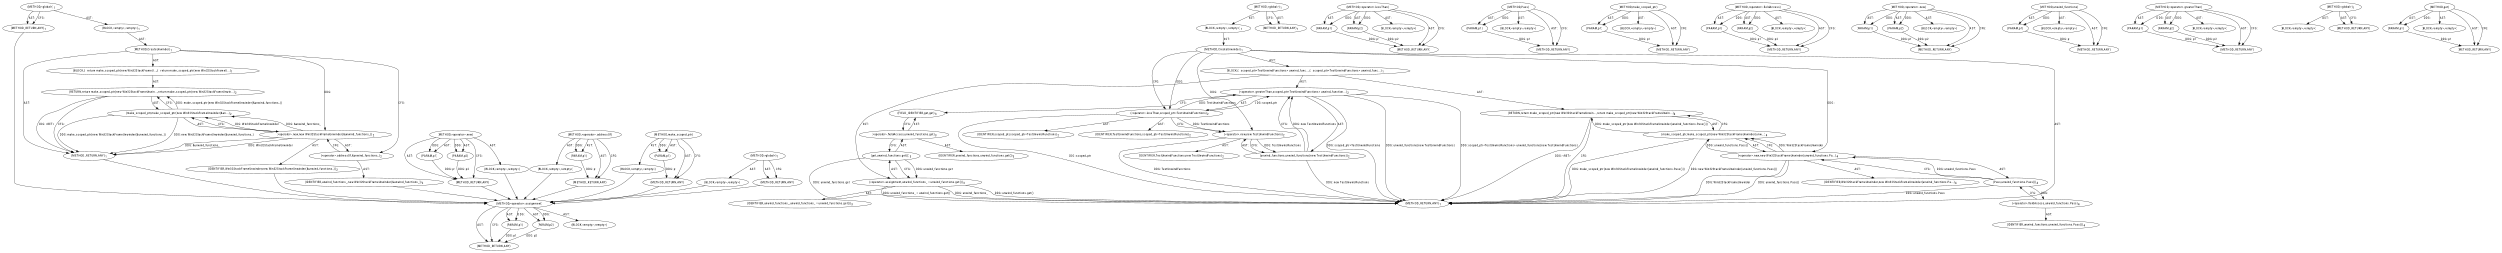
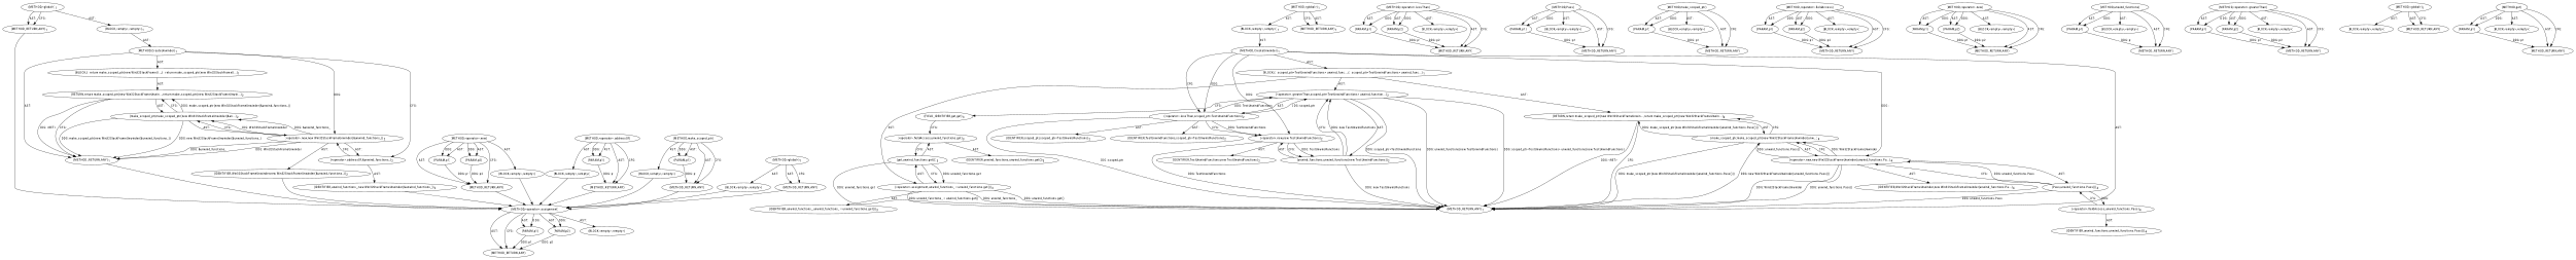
  digraph {
    fontname="Roboto Condensed"
    node [fontname="Roboto Condensed"]
    edge [fontname="Roboto Condensed"]
    n1 [label=<(METHOD,&lt;global&gt;)<SUB>1</SUB>>]
    n2 [label=<(BLOCK,&lt;empty&gt;,&lt;empty&gt;)<SUB>1</SUB>>]
    n3 [label=<(METHOD_RETURN,ANY)<SUB>1</SUB>>]
    n4 [label=<(METHOD,CreateUnwinder)<SUB>1</SUB>>]
    n5 [label=<(METHOD,&lt;operator&gt;.assignment)>]
    n6 [label=<(BLOCK,{   return make_scoped_ptr(new Win32StackFrameU...,{   return make_scoped_ptr(new Win32StackFrameU...)<SUB>1</SUB>>]
    n7 [label=<(&lt;operator&gt;.new,new Win32StackFrameUnwinder(&amp;unwind_functions_))<SUB>2</SUB>>]
    n8 [label=<(&lt;operator&gt;.addressOf,&amp;unwind_functions_)<SUB>2</SUB>>]
    n9 [label=<(METHOD_RETURN,ANY)<SUB>1</SUB>>]
    n10 [label=<(RETURN,return make_scoped_ptr(new Win32StackFrameUnwin...,return make_scoped_ptr(new Win32StackFrameUnwin...)<SUB>2</SUB>>]
    n11 [label=<(make_scoped_ptr,make_scoped_ptr(new Win32StackFrameUnwinder(&amp;un...)<SUB>2</SUB>>]
    n12 [label=<(IDENTIFIER,Win32StackFrameUnwinder,new Win32StackFrameUnwinder(&amp;unwind_functions_))<SUB>2</SUB>>]
    n13 [label=<(IDENTIFIER,unwind_functions_,new Win32StackFrameUnwinder(&amp;unwind_functions_))<SUB>2</SUB>>]
    n14 [label=<(PARAM,p1)>]
    n15 [label=<(PARAM,p2)>]
    n16 [label=<(BLOCK,&lt;empty&gt;,&lt;empty&gt;)>]
    n17 [label=<(METHOD_RETURN,ANY)>]
    n18 [label=<(METHOD,&lt;operator&gt;.new)>]
    n19 [label=<(PARAM,p1)>]
    n20 [label=<(PARAM,p2)>]
    n21 [label=<(BLOCK,&lt;empty&gt;,&lt;empty&gt;)>]
    n22 [label=<(METHOD_RETURN,ANY)>]
    n23 [label=<(METHOD,&lt;operator&gt;.addressOf)>]
    n24 [label=<(PARAM,p1)>]
    n25 [label=<(BLOCK,&lt;empty&gt;,&lt;empty&gt;)>]
    n26 [label=<(METHOD_RETURN,ANY)>]
    n27 [label=<(METHOD,make_scoped_ptr)>]
    n28 [label=<(PARAM,p1)>]
    n29 [label=<(BLOCK,&lt;empty&gt;,&lt;empty&gt;)>]
    n30 [label=<(METHOD_RETURN,ANY)>]
    n31 [label=<(METHOD,&lt;global&gt;)<SUB>1</SUB>>]
    n32 [label=<(BLOCK,&lt;empty&gt;,&lt;empty&gt;)>]
    n33 [label=<(METHOD_RETURN,ANY)>]
    n34 [label=<(METHOD,&lt;global&gt;)<SUB>1</SUB>>]
    n35 [label=<(BLOCK,&lt;empty&gt;,&lt;empty&gt;)<SUB>1</SUB>>]
    n36 [label=<(METHOD_RETURN,ANY)<SUB>1</SUB>>]
    n37 [label=<(METHOD,CreateUnwinder)<SUB>1</SUB>>]
    n38 [label=<(BLOCK,{   scoped_ptr&lt;TestUnwindFunctions&gt; unwind_func...,{   scoped_ptr&lt;TestUnwindFunctions&gt; unwind_func...)<SUB>1</SUB>>]
    n39 [label=<(&lt;operator&gt;.lessThan,scoped_ptr&lt;TestUnwindFunctions)<SUB>2</SUB>>]
    n40 [label=<(&lt;operator&gt;.new,new TestUnwindFunctions)<SUB>2</SUB>>]
    n41 [label=<(&lt;operator&gt;.new,new Win32StackFrameUnwinder(unwind_functions.Pa...)<SUB>4</SUB>>]
    n42 [label=<(METHOD_RETURN,ANY)<SUB>1</SUB>>]
    n43 [label=<(&lt;operator&gt;.greaterThan,scoped_ptr&lt;TestUnwindFunctions&gt; unwind_function...)<SUB>2</SUB>>]
    n44 [label=<(&lt;operator&gt;.assignment,unwind_functions_ = unwind_functions.get())<SUB>3</SUB>>]
    n45 [label=<(RETURN,return make_scoped_ptr(new Win32StackFrameUnwin...,return make_scoped_ptr(new Win32StackFrameUnwin...)<SUB>4</SUB>>]
    n46 [label=<(IDENTIFIER,scoped_ptr,scoped_ptr&lt;TestUnwindFunctions)<SUB>2</SUB>>]
    n47 [label=<(IDENTIFIER,TestUnwindFunctions,scoped_ptr&lt;TestUnwindFunctions)<SUB>2</SUB>>]
    n48 [label=<(unwind_functions,unwind_functions(new TestUnwindFunctions))<SUB>2</SUB>>]
    n49 [label=<(IDENTIFIER,TestUnwindFunctions,new TestUnwindFunctions)<SUB>2</SUB>>]
    n50 [label=<(make_scoped_ptr,make_scoped_ptr(new Win32StackFrameUnwinder(unw...)<SUB>4</SUB>>]
    n51 [label=<(IDENTIFIER,Win32StackFrameUnwinder,new Win32StackFrameUnwinder(unwind_functions.Pa...)<SUB>4</SUB>>]
    n52 [label=<(Pass,unwind_functions.Pass())<SUB>4</SUB>>]
    n53 [label=<(FIELD_IDENTIFIER,get,get)<SUB>3</SUB>>]
    n54 [label=<(IDENTIFIER,unwind_functions_,unwind_functions_ = unwind_functions.get())<SUB>3</SUB>>]
    n55 [label=<(get,unwind_functions.get())<SUB>3</SUB>>]
    n56 [label=<(&lt;operator&gt;.fieldAccess,unwind_functions.get)<SUB>3</SUB>>]
    n57 [label=<(IDENTIFIER,unwind_functions,unwind_functions.get())<SUB>3</SUB>>]
    n58 [label=<(&lt;operator&gt;.fieldAccess,unwind_functions.Pass)<SUB>4</SUB>>]
    n59 [label=<(IDENTIFIER,unwind_functions,unwind_functions.Pass())<SUB>4</SUB>>]
    n60 [label=<(METHOD,&lt;operator&gt;.lessThan)>]
    n61 [label=<(PARAM,p1)>]
    n62 [label=<(PARAM,p2)>]
    n63 [label=<(BLOCK,&lt;empty&gt;,&lt;empty&gt;)>]
    n64 [label=<(METHOD_RETURN,ANY)>]
    n65 [label=<(METHOD,Pass)>]
    n66 [label=<(PARAM,p1)>]
    n67 [label=<(BLOCK,&lt;empty&gt;,&lt;empty&gt;)>]
    n68 [label=<(METHOD_RETURN,ANY)>]
    n69 [label=<(METHOD,make_scoped_ptr)>]
    n70 [label=<(PARAM,p1)>]
    n71 [label=<(BLOCK,&lt;empty&gt;,&lt;empty&gt;)>]
    n72 [label=<(METHOD_RETURN,ANY)>]
    n73 [label=<(METHOD,&lt;operator&gt;.fieldAccess)>]
    n74 [label=<(PARAM,p1)>]
    n75 [label=<(PARAM,p2)>]
    n76 [label=<(BLOCK,&lt;empty&gt;,&lt;empty&gt;)>]
    n77 [label=<(METHOD_RETURN,ANY)>]
    n78 [label=<(METHOD,&lt;operator&gt;.new)>]
    n79 [label=<(PARAM,p1)>]
    n80 [label=<(PARAM,p2)>]
    n81 [label=<(BLOCK,&lt;empty&gt;,&lt;empty&gt;)>]
    n82 [label=<(METHOD_RETURN,ANY)>]
    n83 [label=<(METHOD,unwind_functions)>]
    n84 [label=<(PARAM,p1)>]
    n85 [label=<(BLOCK,&lt;empty&gt;,&lt;empty&gt;)>]
    n86 [label=<(METHOD_RETURN,ANY)>]
    n87 [label=<(METHOD,&lt;operator&gt;.greaterThan)>]
    n88 [label=<(PARAM,p1)>]
    n89 [label=<(PARAM,p2)>]
    n90 [label=<(BLOCK,&lt;empty&gt;,&lt;empty&gt;)>]
    n91 [label=<(METHOD_RETURN,ANY)>]
    n92 [label=<(METHOD,&lt;global&gt;)<SUB>1</SUB>>]
    n93 [label=<(BLOCK,&lt;empty&gt;,&lt;empty&gt;)>]
    n94 [label=<(METHOD_RETURN,ANY)>]
    n95 [label=<(METHOD,get)>]
    n96 [label=<(PARAM,p1)>]
    n97 [label=<(BLOCK,&lt;empty&gt;,&lt;empty&gt;)>]
    n98 [label=<(METHOD_RETURN,ANY)>]
    n1 -> n2 [label="AST: "]
    n1 -> n3 [label="AST: "]
    n1 -> n3 [label="CFG: "]
    n2 -> n4 [label="AST: "]
    n3 -> n5
    n4 -> n6 [label="AST: "]
    n4 -> n7 [label="DDG: "]
    n4 -> n8 [label="CFG: "]
    n4 -> n9 [label="AST: "]
    n5 -> n14 [label="AST: "]
    n5 -> n14 [label="DDG: "]
    n5 -> n15 [label="AST: "]
    n5 -> n15 [label="DDG: "]
    n5 -> n16 [label="AST: "]
    n5 -> n17 [label="AST: "]
    n5 -> n17 [label="CFG: "]
    n6 -> n10 [label="AST: "]
    n7 -> n8 [label="AST: "]
    n7 -> n9 [label="DDG: Win32StackFrameUnwinder"]
    n7 -> n9 [label="DDG: &amp;unwind_functions_"]
    n7 -> n11 [label="CFG: "]
    n7 -> n11 [label="DDG: Win32StackFrameUnwinder"]
    n7 -> n11 [label="DDG: &amp;unwind_functions_"]
    n7 -> n12 [label="AST: "]
    n8 -> n7 [label="CFG: "]
    n8 -> n13 [label="AST: "]
    n9 -> n5
    n10 -> n9 [label="CFG: "]
    n10 -> n9 [label="DDG: &lt;RET&gt;"]
    n10 -> n11 [label="AST: "]
    n11 -> n7 [label="AST: "]
    n11 -> n9 [label="DDG: new Win32StackFrameUnwinder(&amp;unwind_functions_)"]
    n11 -> n9 [label="DDG: make_scoped_ptr(new Win32StackFrameUnwinder(&amp;unwind_functions_))"]
    n11 -> n10 [label="CFG: "]
    n11 -> n10 [label="DDG: make_scoped_ptr(new Win32StackFrameUnwinder(&amp;unwind_functions_))"]
    n12 -> n5
    n13 -> n5
    n14 -> n17 [label="DDG: p1"]
    n15 -> n17 [label="DDG: p2"]
    n18 -> n19 [label="AST: "]
    n18 -> n19 [label="DDG: "]
    n18 -> n20 [label="AST: "]
    n18 -> n20 [label="DDG: "]
    n18 -> n21 [label="AST: "]
    n18 -> n22 [label="AST: "]
    n18 -> n22 [label="CFG: "]
    n19 -> n22 [label="DDG: p1"]
    n20 -> n22 [label="DDG: p2"]
    n21 -> n5
    n22 -> n5
    n23 -> n24 [label="AST: "]
    n23 -> n24 [label="DDG: "]
    n23 -> n25 [label="AST: "]
    n23 -> n26 [label="AST: "]
    n23 -> n26 [label="CFG: "]
    n24 -> n26 [label="DDG: p1"]
    n25 -> n5
    n26 -> n5
    n27 -> n28 [label="AST: "]
    n27 -> n28 [label="DDG: "]
    n27 -> n29 [label="AST: "]
    n27 -> n30 [label="AST: "]
    n27 -> n30 [label="CFG: "]
    n28 -> n30 [label="DDG: p1"]
    n29 -> n5
    n30 -> n5
    n31 -> n32 [label="AST: "]
    n31 -> n33 [label="AST: "]
    n31 -> n33 [label="CFG: "]
    n32 -> n5
    n33 -> n5
    n34 -> n35 [label="AST: "]
    n34 -> n36 [label="AST: "]
    n34 -> n36 [label="CFG: "]
    n35 -> n37 [label="AST: "]
    n37 -> n38 [label="AST: "]
    n37 -> n39 [label="CFG: "]
    n37 -> n39 [label="DDG: "]
    n37 -> n40 [label="DDG: "]
    n37 -> n41 [label="DDG: "]
    n37 -> n42 [label="AST: "]
    n38 -> n43 [label="AST: "]
    n38 -> n44 [label="AST: "]
    n38 -> n45 [label="AST: "]
    n39 -> n40 [label="CFG: "]
    n39 -> n40 [label="DDG: TestUnwindFunctions"]
    n39 -> n42 [label="DDG: scoped_ptr"]
    n39 -> n43 [label="DDG: scoped_ptr"]
    n39 -> n43 [label="DDG: TestUnwindFunctions"]
    n39 -> n46 [label="AST: "]
    n39 -> n47 [label="AST: "]
    n40 -> n42 [label="DDG: TestUnwindFunctions"]
    n40 -> n48 [label="CFG: "]
    n40 -> n48 [label="DDG: TestUnwindFunctions"]
    n40 -> n49 [label="AST: "]
    n41 -> n42 [label="DDG: Win32StackFrameUnwinder"]
    n41 -> n42 [label="DDG: unwind_functions.Pass()"]
    n41 -> n50 [label="CFG: "]
    n41 -> n50 [label="DDG: Win32StackFrameUnwinder"]
    n41 -> n50 [label="DDG: unwind_functions.Pass()"]
    n41 -> n51 [label="AST: "]
    n41 -> n52 [label="AST: "]
    n43 -> n39 [label="AST: "]
    n43 -> n42 [label="DDG: scoped_ptr&lt;TestUnwindFunctions"]
    n43 -> n42 [label="DDG: unwind_functions(new TestUnwindFunctions)"]
    n43 -> n42 [label="DDG: scoped_ptr&lt;TestUnwindFunctions&gt; unwind_functions(new TestUnwindFunctions)"]
    n43 -> n48 [label="AST: "]
    n43 -> n53 [label="CFG: "]
    n44 -> n42 [label="DDG: unwind_functions.get()"]
    n44 -> n42 [label="DDG: unwind_functions_ = unwind_functions.get()"]
    n44 -> n42 [label="DDG: unwind_functions_"]
    n44 -> n54 [label="AST: "]
    n44 -> n55 [label="AST: "]
    n45 -> n42 [label="CFG: "]
    n45 -> n42 [label="DDG: &lt;RET&gt;"]
    n45 -> n50 [label="AST: "]
    n48 -> n40 [label="AST: "]
    n48 -> n42 [label="DDG: new TestUnwindFunctions"]
    n48 -> n43 [label="CFG: "]
    n48 -> n43 [label="DDG: new TestUnwindFunctions"]
    n50 -> n41 [label="AST: "]
    n50 -> n42 [label="DDG: new Win32StackFrameUnwinder(unwind_functions.Pass())"]
    n50 -> n42 [label="DDG: make_scoped_ptr(new Win32StackFrameUnwinder(unwind_functions.Pass()))"]
    n50 -> n45 [label="CFG: "]
    n50 -> n45 [label="DDG: make_scoped_ptr(new Win32StackFrameUnwinder(unwind_functions.Pass()))"]
    n52 -> n41 [label="CFG: "]
    n52 -> n41 [label="DDG: unwind_functions.Pass"]
    n52 -> n42 [label="DDG: unwind_functions.Pass"]
    n52 -> n58 [label="DDG: "]
    n53 -> n56 [label="CFG: "]
    n55 -> n42 [label="DDG: unwind_functions.get"]
    n55 -> n44 [label="CFG: "]
    n55 -> n44 [label="DDG: unwind_functions.get"]
    n55 -> n56 [label="AST: "]
-   n56 -> n53 [label="AST: "]
    n56 -> n55 [label="CFG: "]
    n56 -> n57 [label="AST: "]
    n58 -> n52 [label="CFG: "]
    n58 -> n59 [label="AST: "]
    n60 -> n61 [label="AST: "]
    n60 -> n61 [label="DDG: "]
    n60 -> n62 [label="AST: "]
    n60 -> n62 [label="DDG: "]
    n60 -> n63 [label="AST: "]
    n60 -> n64 [label="AST: "]
    n60 -> n64 [label="CFG: "]
    n61 -> n64 [label="DDG: p1"]
    n62 -> n64 [label="DDG: p2"]
    n65 -> n66 [label="AST: "]
    n65 -> n66 [label="DDG: "]
    n65 -> n67 [label="AST: "]
    n65 -> n68 [label="AST: "]
    n65 -> n68 [label="CFG: "]
    n66 -> n68 [label="DDG: p1"]
    n69 -> n70 [label="AST: "]
    n69 -> n70 [label="DDG: "]
    n69 -> n71 [label="AST: "]
    n69 -> n72 [label="AST: "]
    n69 -> n72 [label="CFG: "]
    n70 -> n72 [label="DDG: p1"]
    n73 -> n74 [label="AST: "]
    n73 -> n74 [label="DDG: "]
    n73 -> n75 [label="AST: "]
    n73 -> n75 [label="DDG: "]
    n73 -> n76 [label="AST: "]
    n73 -> n77 [label="AST: "]
    n73 -> n77 [label="CFG: "]
    n74 -> n77 [label="DDG: p1"]
    n75 -> n77 [label="DDG: p2"]
    n78 -> n79 [label="AST: "]
    n78 -> n79 [label="DDG: "]
    n78 -> n80 [label="AST: "]
    n78 -> n80 [label="DDG: "]
    n78 -> n81 [label="AST: "]
    n78 -> n82 [label="AST: "]
    n78 -> n82 [label="CFG: "]
    n79 -> n82 [label="DDG: p1"]
    n80 -> n82 [label="DDG: p2"]
    n83 -> n84 [label="AST: "]
    n83 -> n84 [label="DDG: "]
    n83 -> n85 [label="AST: "]
    n83 -> n86 [label="AST: "]
    n83 -> n86 [label="CFG: "]
    n84 -> n86 [label="DDG: p1"]
    n87 -> n88 [label="AST: "]
    n87 -> n88 [label="DDG: "]
    n87 -> n89 [label="AST: "]
    n87 -> n89 [label="DDG: "]
    n87 -> n90 [label="AST: "]
    n87 -> n91 [label="AST: "]
    n87 -> n91 [label="CFG: "]
    n88 -> n91 [label="DDG: p1"]
    n89 -> n91 [label="DDG: p2"]
    n92 -> n93 [label="AST: "]
    n92 -> n94 [label="AST: "]
    n92 -> n94 [label="CFG: "]
    n95 -> n96 [label="AST: "]
    n95 -> n96 [label="DDG: "]
    n95 -> n97 [label="AST: "]
    n95 -> n98 [label="AST: "]
    n95 -> n98 [label="CFG: "]
    n96 -> n98 [label="DDG: p1"]
  }
